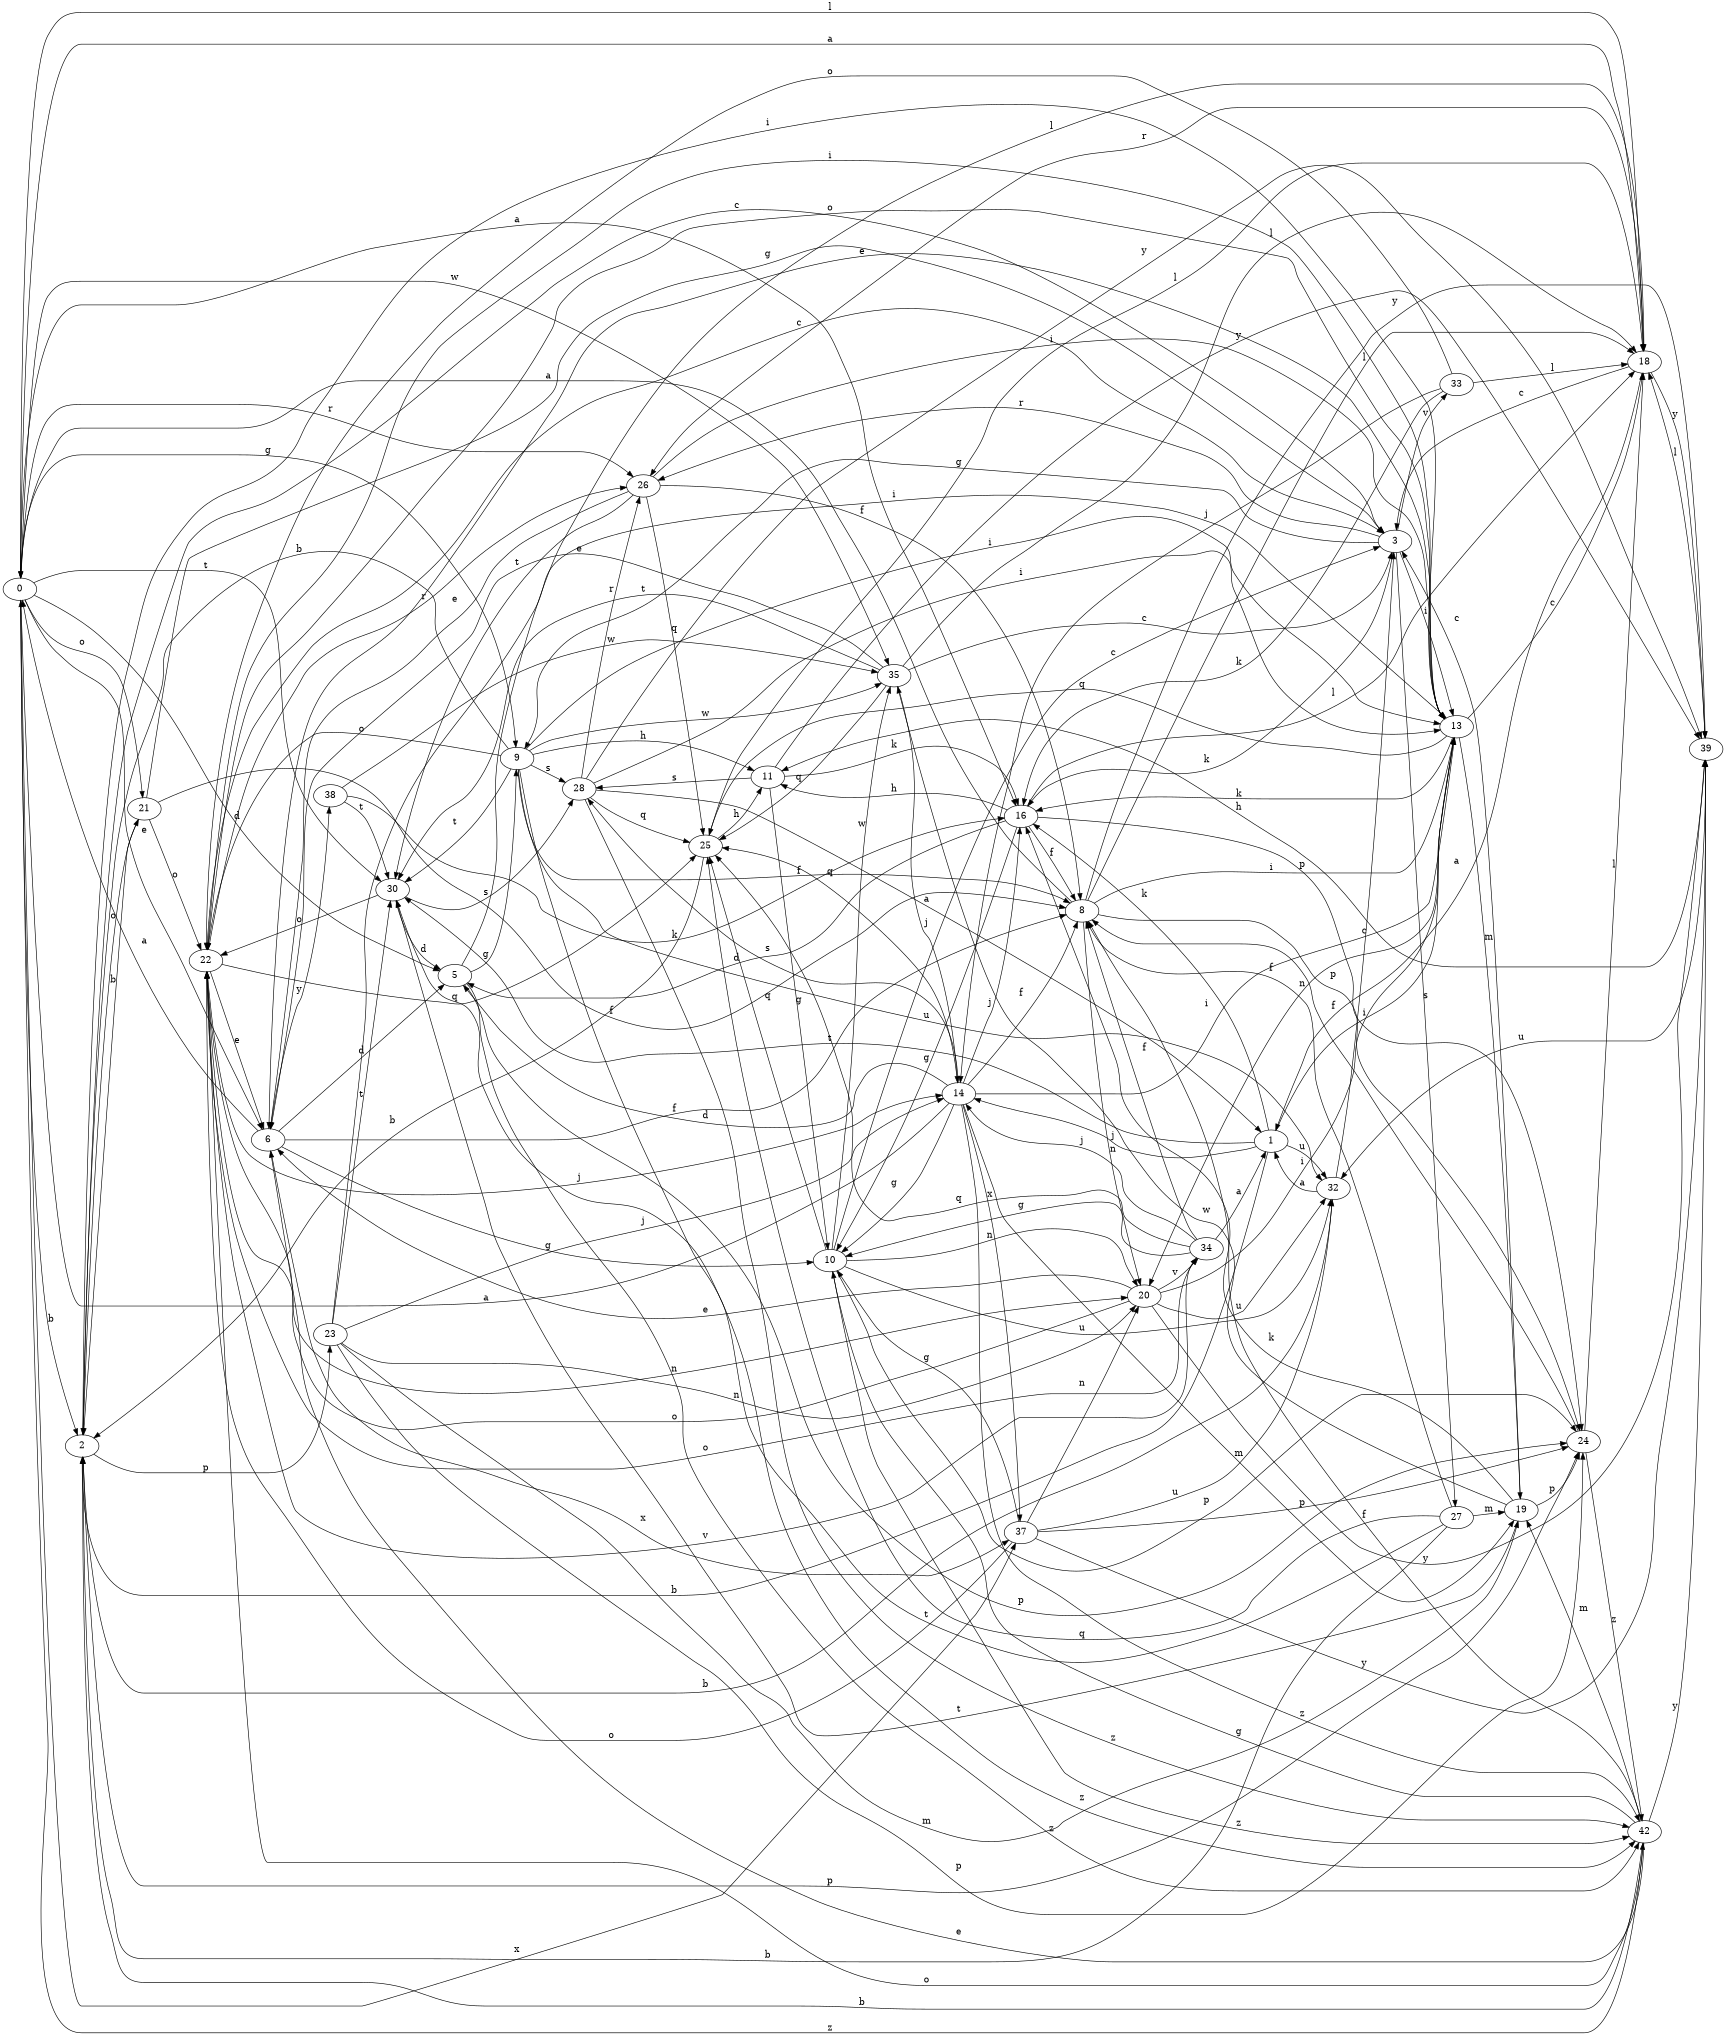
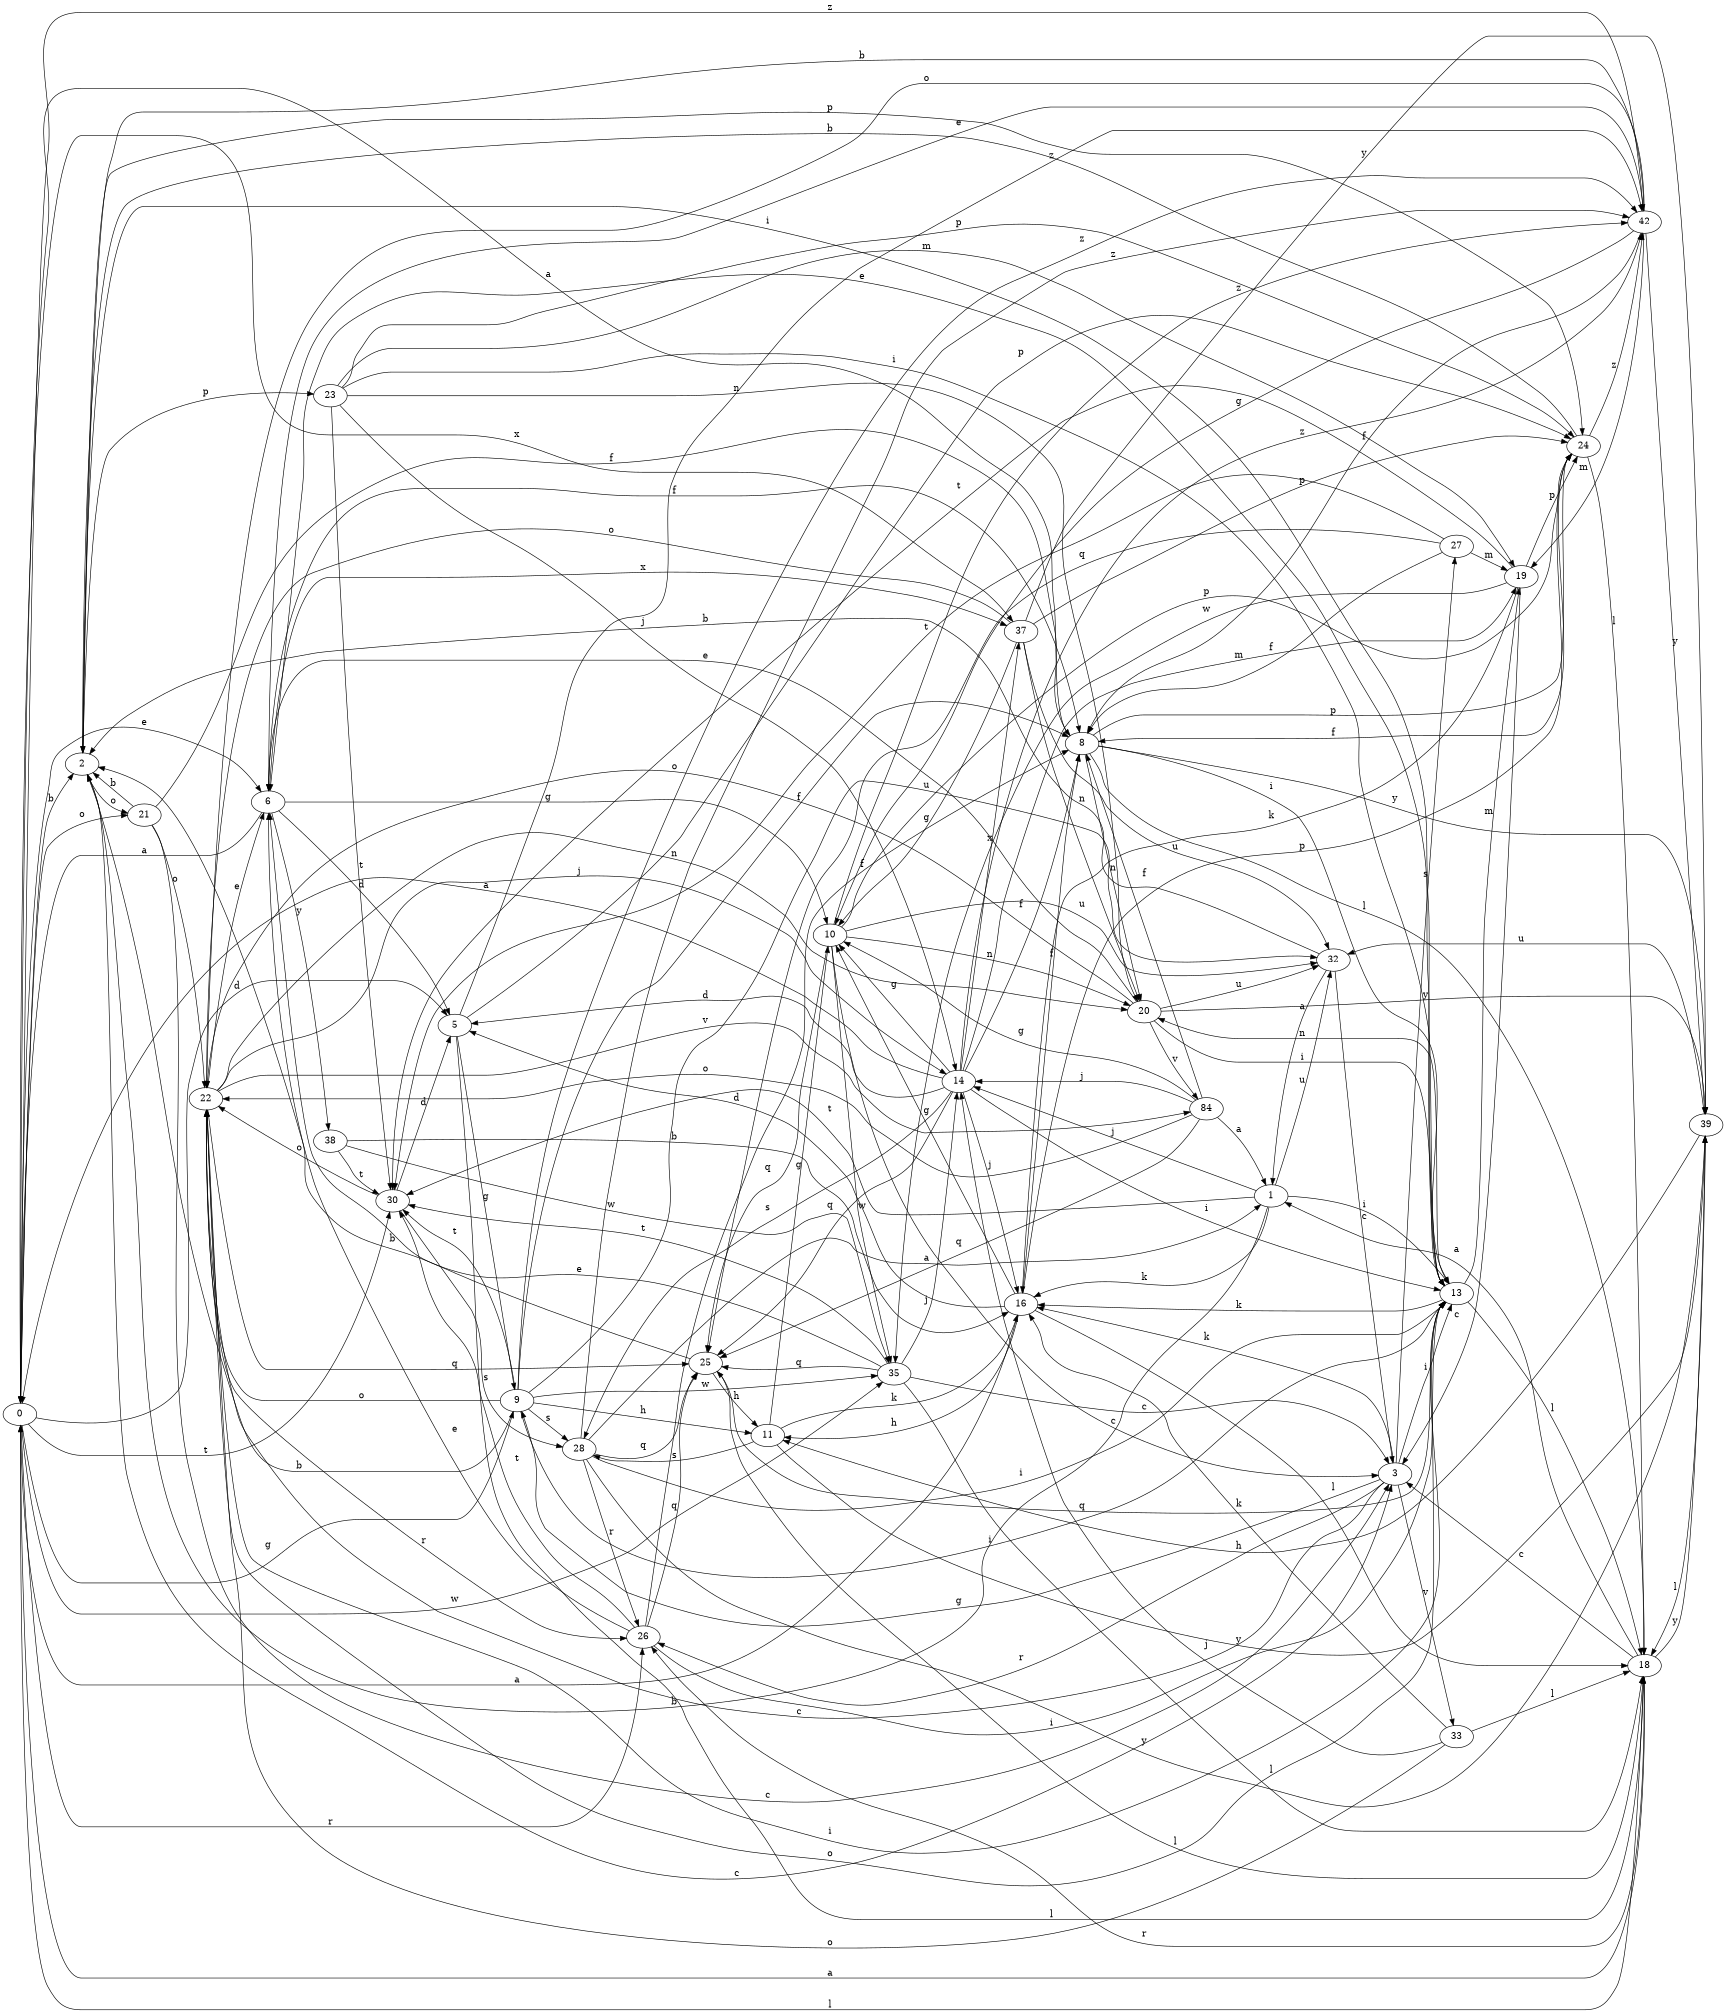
  strict digraph {
    rankdir=LR
    0
    2
    5
    6
    9
    18
    21
    26
    30
    35
    37
    42
    13
    3
    23
    24
    8
    10
    38
    32
    11
    28
    22
    1
    39
    25
    14
    20
    19
    16
    27
    33
-   34
+   34 [label=84]
    0 -> 2 [label=b]
    0 -> 5 [label=d]
    0 -> 6 [label=e]
    0 -> 9 [label=g]
    0 -> 18 [label=l]
    0 -> 21 [label=o]
    0 -> 26 [label=r]
    0 -> 30 [label=t]
    0 -> 35 [label=w]
    0 -> 37 [label=x]
    0 -> 42 [label=z]
    2 -> 21 [label=o]
    2 -> 13 [label=i]
    2 -> 3 [label=c]
    2 -> 23 [label=p]
    2 -> 24 [label=p]
    5 -> 9 [label=g]
    5 -> 18 [label=l]
    5 -> 42 [label=z]
    5 -> 24 [label=p]
    6 -> 0 [label=a]
    6 -> 5 [label=d]
    6 -> 37 [label=x]
    6 -> 8 [label=f]
    6 -> 10 [label=g]
    6 -> 38 [label=y]
    9 -> 2 [label=b]
    9 -> 30 [label=t]
    9 -> 35 [label=w]
    9 -> 42 [label=z]
    9 -> 13 [label=i]
    9 -> 8 [label=f]
    9 -> 32 [label=u]
    9 -> 11 [label=h]
    9 -> 28 [label=s]
    9 -> 22 [label=o]
    18 -> 0 [label=a]
    18 -> 26 [label=r]
    18 -> 3 [label=c]
    18 -> 1 [label=a]
    18 -> 39 [label=y]
    21 -> 2 [label=b]
-   21 -> 3 [label=g]
+   21 -> 3 [label=c]
    21 -> 8 [label=f]
    21 -> 22 [label=o]
    26 -> 6 [label=e]
    26 -> 30 [label=t]
    26 -> 13 [label=i]
    26 -> 8 [label=f]
    26 -> 25 [label=q]
    30 -> 5 [label=d]
    30 -> 28 [label=s]
    30 -> 22 [label=o]
    35 -> 6 [label=e]
    35 -> 18 [label=l]
    35 -> 30 [label=t]
    35 -> 3 [label=c]
    35 -> 25 [label=q]
    35 -> 14 [label=j]
    37 -> 24 [label=p]
    37 -> 10 [label=g]
    37 -> 32 [label=u]
    37 -> 22 [label=o]
    37 -> 39 [label=y]
    37 -> 20 [label=n]
    42 -> 2 [label=b]
    42 -> 6 [label=e]
    42 -> 8 [label=f]
    42 -> 10 [label=g]
    42 -> 22 [label=o]
    42 -> 39 [label=y]
    42 -> 19 [label=m]
    13 -> 6 [label=e]
-   13 -> 18 [label=c]
+   13 -> 18 [label=l]
    13 -> 22 [label=o]
    13 -> 25 [label=q]
    13 -> 20 [label=n]
    13 -> 19 [label=m]
    13 -> 16 [label=k]
    3 -> 9 [label=g]
    3 -> 26 [label=r]
    3 -> 13 [label=i]
    3 -> 16 [label=k]
    3 -> 27 [label=s]
    3 -> 33 [label=v]
    23 -> 30 [label=t]
    23 -> 13 [label=i]
    23 -> 24 [label=p]
    23 -> 14 [label=j]
    23 -> 20 [label=n]
    23 -> 19 [label=m]
-   27 -> 2 [label=b]
+   24 -> 2 [label=b]
    24 -> 18 [label=l]
    24 -> 42 [label=z]
    24 -> 8 [label=f]
    8 -> 0 [label=a]
    8 -> 18 [label=l]
    8 -> 13 [label=i]
    8 -> 24 [label=p]
    8 -> 39 [label=y]
    8 -> 20 [label=n]
    10 -> 35 [label=w]
    10 -> 42 [label=z]
    10 -> 3 [label=c]
    10 -> 24 [label=p]
    10 -> 32 [label=u]
    10 -> 25 [label=q]
    10 -> 20 [label=n]
    38 -> 30 [label=t]
    38 -> 35 [label=w]
-   38 -> 16 [label=k]
+   38 -> 16 [label=b]
    32 -> 2 [label=b]
    32 -> 3 [label=c]
    32 -> 1 [label=a]
    11 -> 10 [label=g]
    11 -> 28 [label=s]
    11 -> 39 [label=y]
    11 -> 16 [label=k]
    28 -> 26 [label=r]
    28 -> 42 [label=z]
    28 -> 13 [label=i]
    28 -> 1 [label=a]
    28 -> 39 [label=y]
    28 -> 25 [label=q]
    22 -> 6 [label=e]
    22 -> 26 [label=r]
    22 -> 13 [label=i]
-   22 -> 3 [label=c]
+   3 -> 22 [label=c]
    22 -> 25 [label=q]
    22 -> 14 [label=j]
    22 -> 20 [label=n]
    22 -> 34 [label=v]
    1 -> 2 [label=b]
    1 -> 30 [label=t]
    1 -> 13 [label=i]
    1 -> 32 [label=u]
    1 -> 14 [label=j]
    1 -> 16 [label=k]
    39 -> 18 [label=l]
    39 -> 32 [label=u]
    39 -> 11 [label=h]
    25 -> 2 [label=b]
    25 -> 18 [label=l]
    25 -> 11 [label=h]
    14 -> 0 [label=a]
    14 -> 5 [label=d]
    14 -> 37 [label=x]
    14 -> 42 [label=z]
    14 -> 13 [label=i]
    14 -> 8 [label=f]
    14 -> 10 [label=g]
    14 -> 28 [label=s]
    14 -> 25 [label=q]
    14 -> 19 [label=m]
    14 -> 16 [label=j]
    20 -> 6 [label=e]
    20 -> 13 [label=i]
    20 -> 32 [label=u]
    20 -> 22 [label=o]
    20 -> 39 [label=y]
    20 -> 34 [label=v]
    19 -> 30 [label=t]
    19 -> 35 [label=w]
    19 -> 3 [label=c]
    19 -> 24 [label=p]
    19 -> 16 [label=k]
-   0 -> 16 [label=a]
+   16 -> 0 [label=a]
    16 -> 5 [label=d]
    16 -> 18 [label=l]
    16 -> 24 [label=p]
    16 -> 8 [label=f]
    16 -> 10 [label=g]
    16 -> 11 [label=h]
    27 -> 30 [label=t]
    27 -> 8 [label=f]
    27 -> 25 [label=q]
    27 -> 19 [label=m]
    33 -> 18 [label=l]
    33 -> 22 [label=o]
    33 -> 14 [label=j]
    33 -> 16 [label=k]
    34 -> 8 [label=f]
    34 -> 10 [label=g]
    34 -> 22 [label=o]
    34 -> 1 [label=a]
    34 -> 25 [label=q]
    34 -> 14 [label=j]
  }
